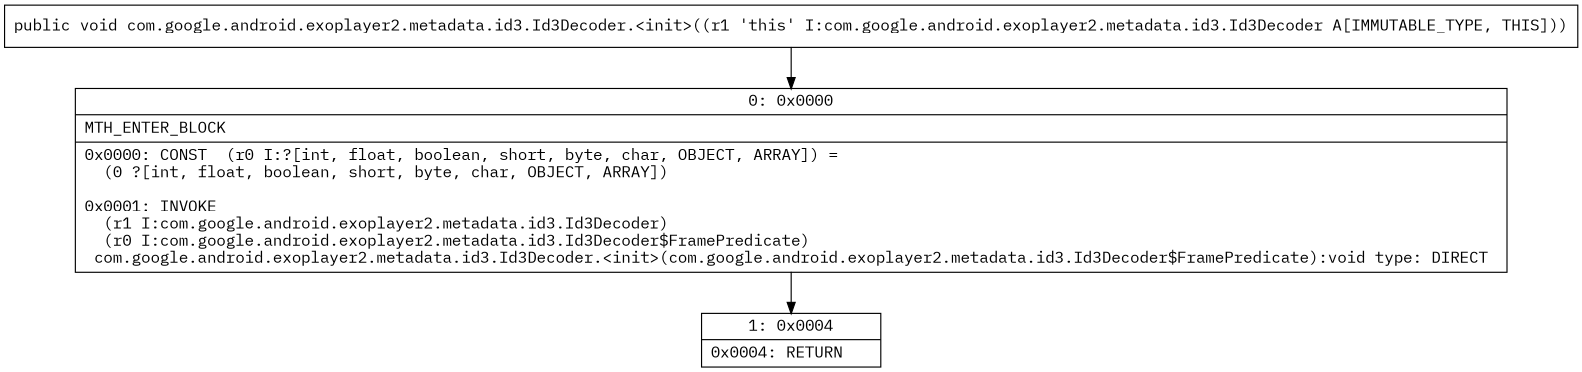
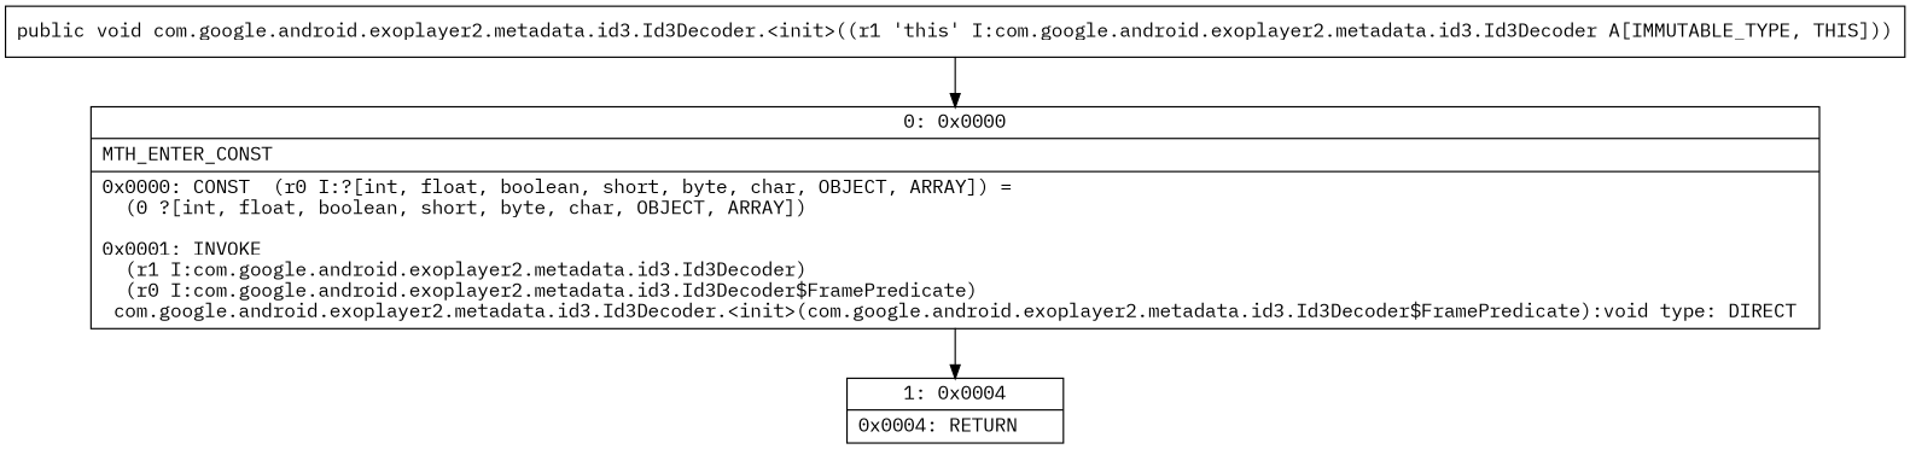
  digraph {
    fontname="IBM Plex Mono"
    node [shape=record fontname="IBM Plex Mono"]
    edge [fontname="IBM Plex Mono"]
-   n1 [label="{0\:\ 0x0000|MTH_ENTER_BLOCK\l|0x0000: CONST  (r0 I:?[int, float, boolean, short, byte, char, OBJECT, ARRAY]) = \l  (0 ?[int, float, boolean, short, byte, char, OBJECT, ARRAY])\l \l0x0001: INVOKE  \l  (r1 I:com.google.android.exoplayer2.metadata.id3.Id3Decoder)\l  (r0 I:com.google.android.exoplayer2.metadata.id3.Id3Decoder$FramePredicate)\l com.google.android.exoplayer2.metadata.id3.Id3Decoder.\<init\>(com.google.android.exoplayer2.metadata.id3.Id3Decoder$FramePredicate):void type: DIRECT \l}"]
+   n1 [label="{0\:\ 0x0000|MTH_ENTER_CONST\l|0x0000: CONST  (r0 I:?[int, float, boolean, short, byte, char, OBJECT, ARRAY]) = \l  (0 ?[int, float, boolean, short, byte, char, OBJECT, ARRAY])\l \l0x0001: INVOKE  \l  (r1 I:com.google.android.exoplayer2.metadata.id3.Id3Decoder)\l  (r0 I:com.google.android.exoplayer2.metadata.id3.Id3Decoder$FramePredicate)\l com.google.android.exoplayer2.metadata.id3.Id3Decoder.\<init\>(com.google.android.exoplayer2.metadata.id3.Id3Decoder$FramePredicate):void type: DIRECT \l}"]
    n2 [label="{1\:\ 0x0004|0x0004: RETURN   \l}"]
    n3 [label="{public void com.google.android.exoplayer2.metadata.id3.Id3Decoder.\<init\>((r1 'this' I:com.google.android.exoplayer2.metadata.id3.Id3Decoder A[IMMUTABLE_TYPE, THIS])) }"]
    n1 -> n2
    n3 -> n1
  }
